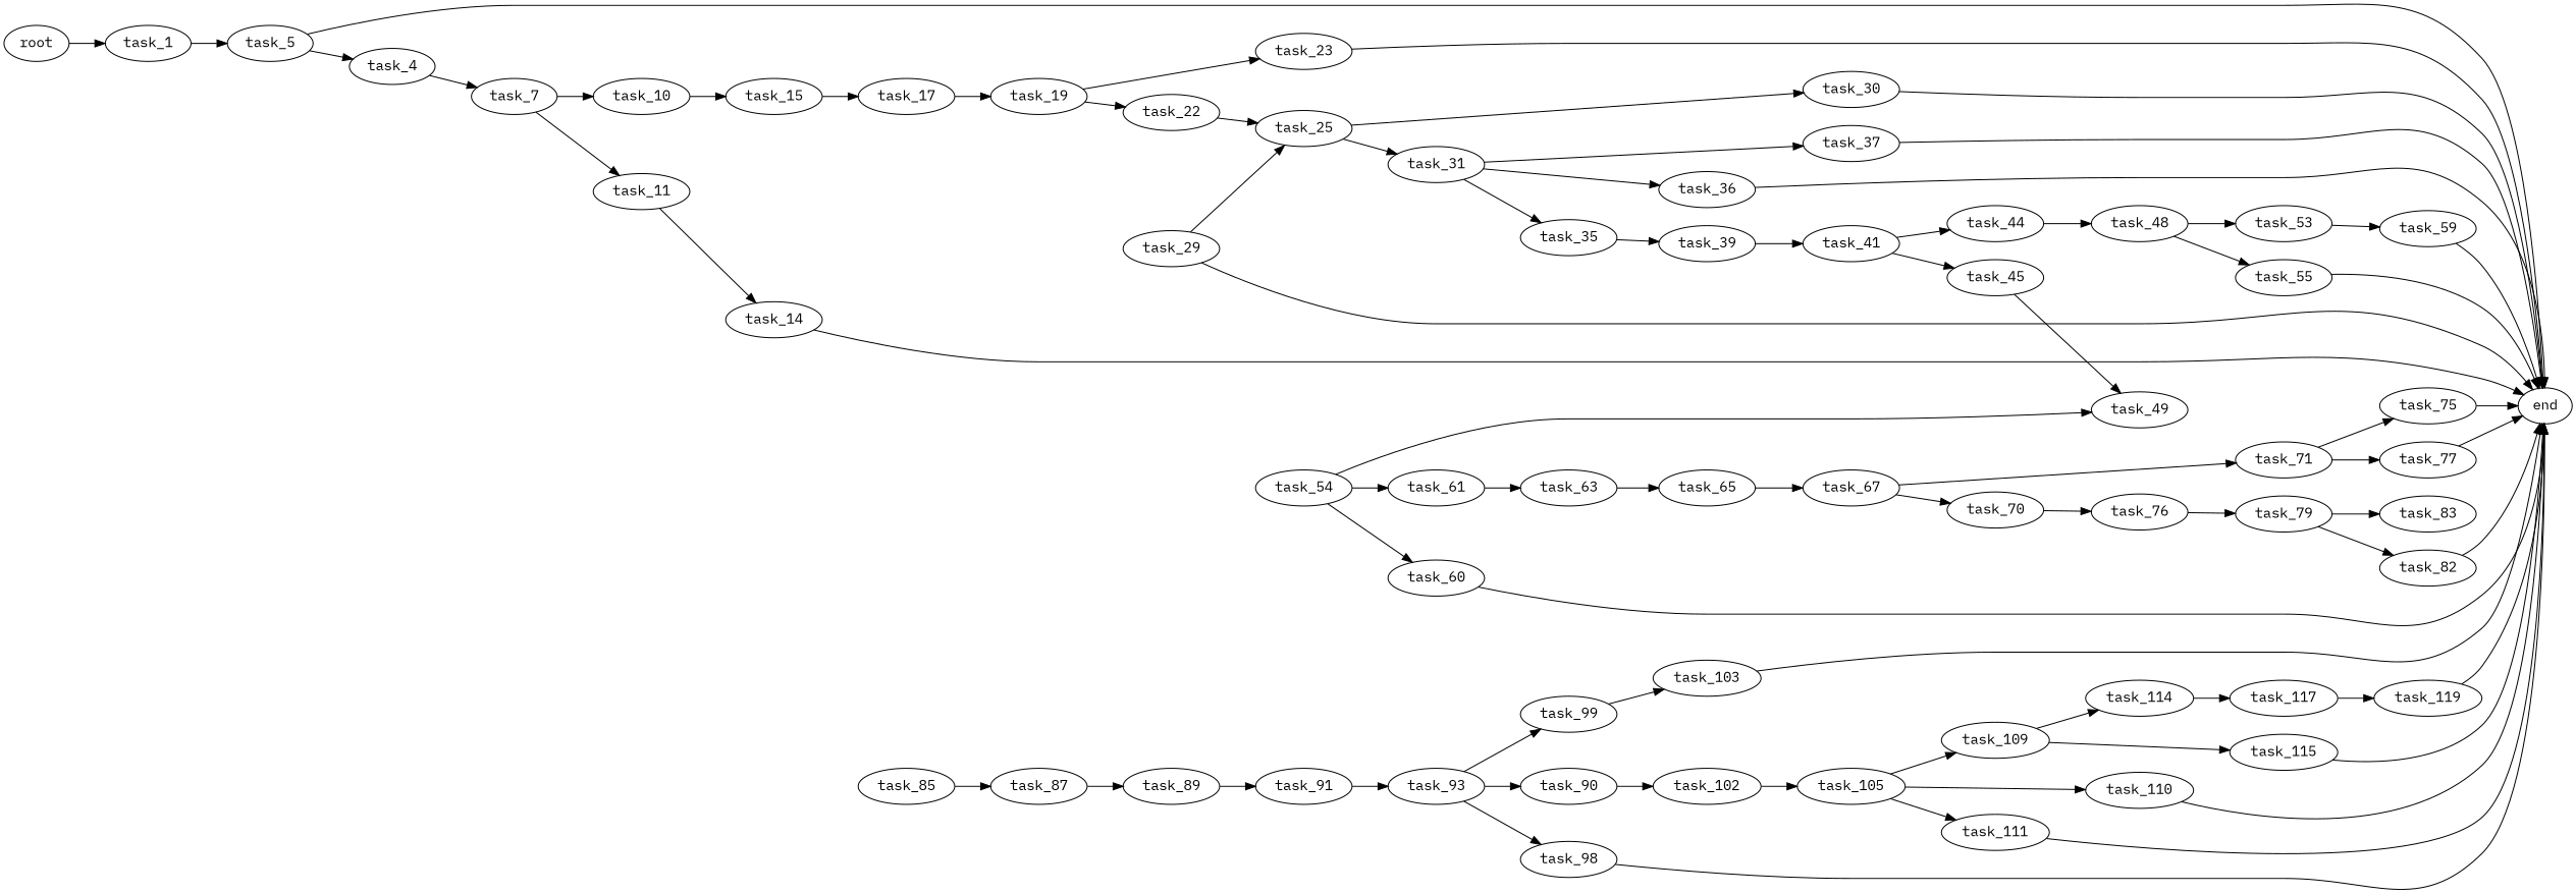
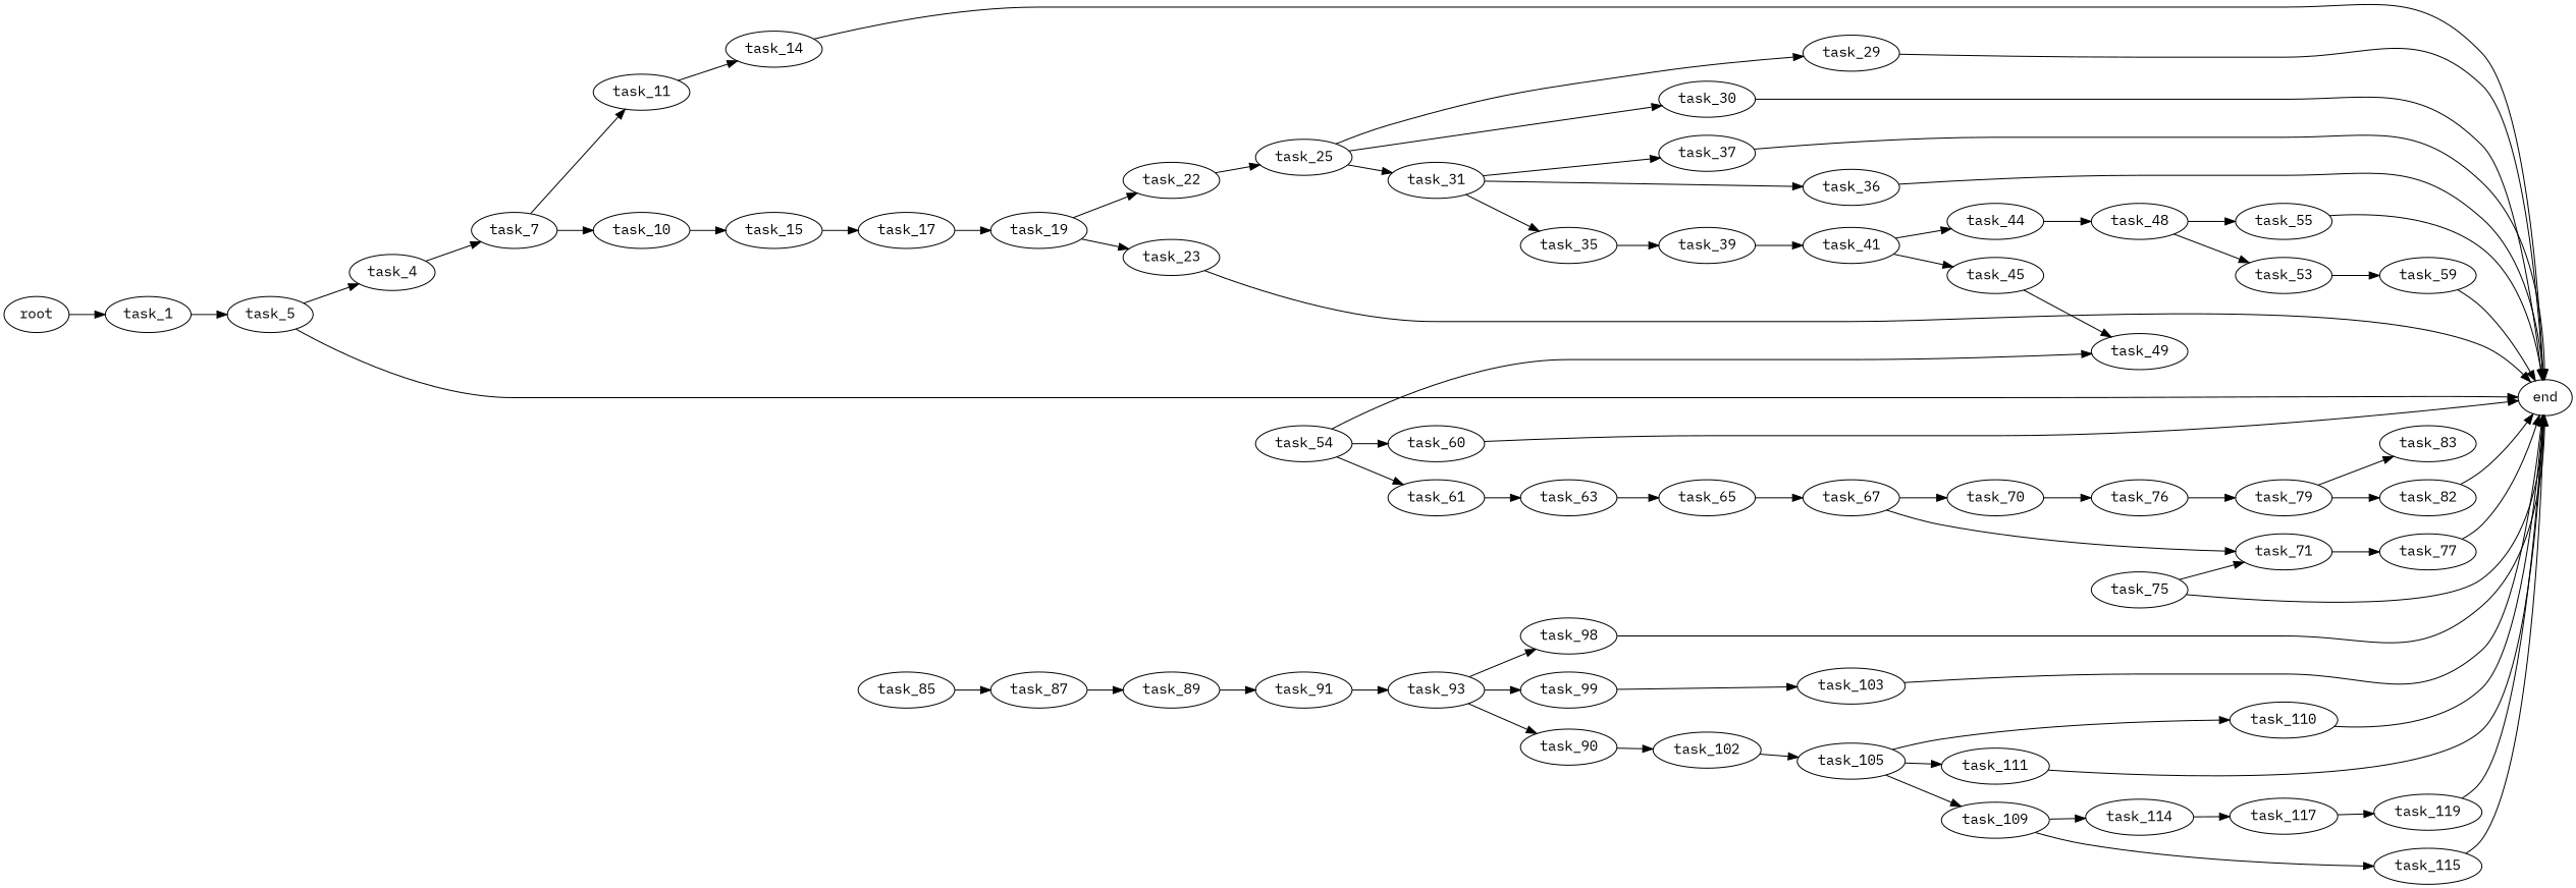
  digraph {
    fontname="IBM Plex Mono"
    rankdir=LR
    node [fontname="IBM Plex Mono"]
    edge [fontname="IBM Plex Mono"]
    root
    task_1
    task_5
    task_4
    task_7
    end
    task_10
    task_11
    task_15
    task_14
    task_17
    task_19
    task_22
    task_23
    task_25
    task_29
    task_30
    task_31
    task_35
    task_36
    task_37
    task_39
    task_41
    task_44
    task_45
    task_48
    task_49
    task_53
    task_55
    task_59
    task_54
    task_60
    task_61
    task_63
    task_65
    task_67
    task_70
    task_71
    task_76
    task_75
    task_77
    task_79
    task_82
    task_83
    task_85
    task_87
    task_89
    task_91
    task_93
    n50 [label=task_90]
    task_98
    task_99
    task_102
    task_103
    task_105
    task_109
    task_110
    task_111
    task_114
    task_115
    task_117
    task_119
    root -> task_1
    task_1 -> task_5
    task_5 -> task_4
    task_5 -> end
    task_4 -> task_7
    task_7 -> task_10
    task_7 -> task_11
    task_10 -> task_15
    task_11 -> task_14
    task_15 -> task_17
    task_14 -> end
    task_17 -> task_19
    task_19 -> task_22
    task_19 -> task_23
    task_22 -> task_25
    task_23 -> end
-   task_29 -> task_25
+   task_25 -> task_29
    task_25 -> task_30
    task_25 -> task_31
    task_29 -> end
    task_30 -> end
    task_31 -> task_35
    task_31 -> task_36
    task_31 -> task_37
    task_35 -> task_39
    task_36 -> end
    task_37 -> end
    task_39 -> task_41
    task_41 -> task_44
    task_41 -> task_45
    task_44 -> task_48
    task_45 -> task_49
    task_48 -> task_53
    task_48 -> task_55
    task_53 -> task_59
    task_55 -> end
    task_59 -> end
    task_54 -> task_49
    task_54 -> task_60
    task_54 -> task_61
    task_60 -> end
    task_61 -> task_63
    task_63 -> task_65
    task_65 -> task_67
    task_67 -> task_70
    task_67 -> task_71
    task_70 -> task_76
-   task_71 -> task_75
+   task_75 -> task_71
    task_71 -> task_77
    task_76 -> task_79
    task_75 -> end
    task_77 -> end
    task_79 -> task_82
    task_79 -> task_83
    task_82 -> end
    task_85 -> task_87
    task_87 -> task_89
    task_89 -> task_91
    task_91 -> task_93
    task_93 -> n50
    task_93 -> task_98
    task_93 -> task_99
    n50 -> task_102
    task_98 -> end
    task_99 -> task_103
    task_102 -> task_105
    task_103 -> end
    task_105 -> task_109
    task_105 -> task_110
    task_105 -> task_111
    task_109 -> task_114
    task_109 -> task_115
    task_110 -> end
    task_111 -> end
    task_114 -> task_117
    task_115 -> end
    task_117 -> task_119
    task_119 -> end
  }
